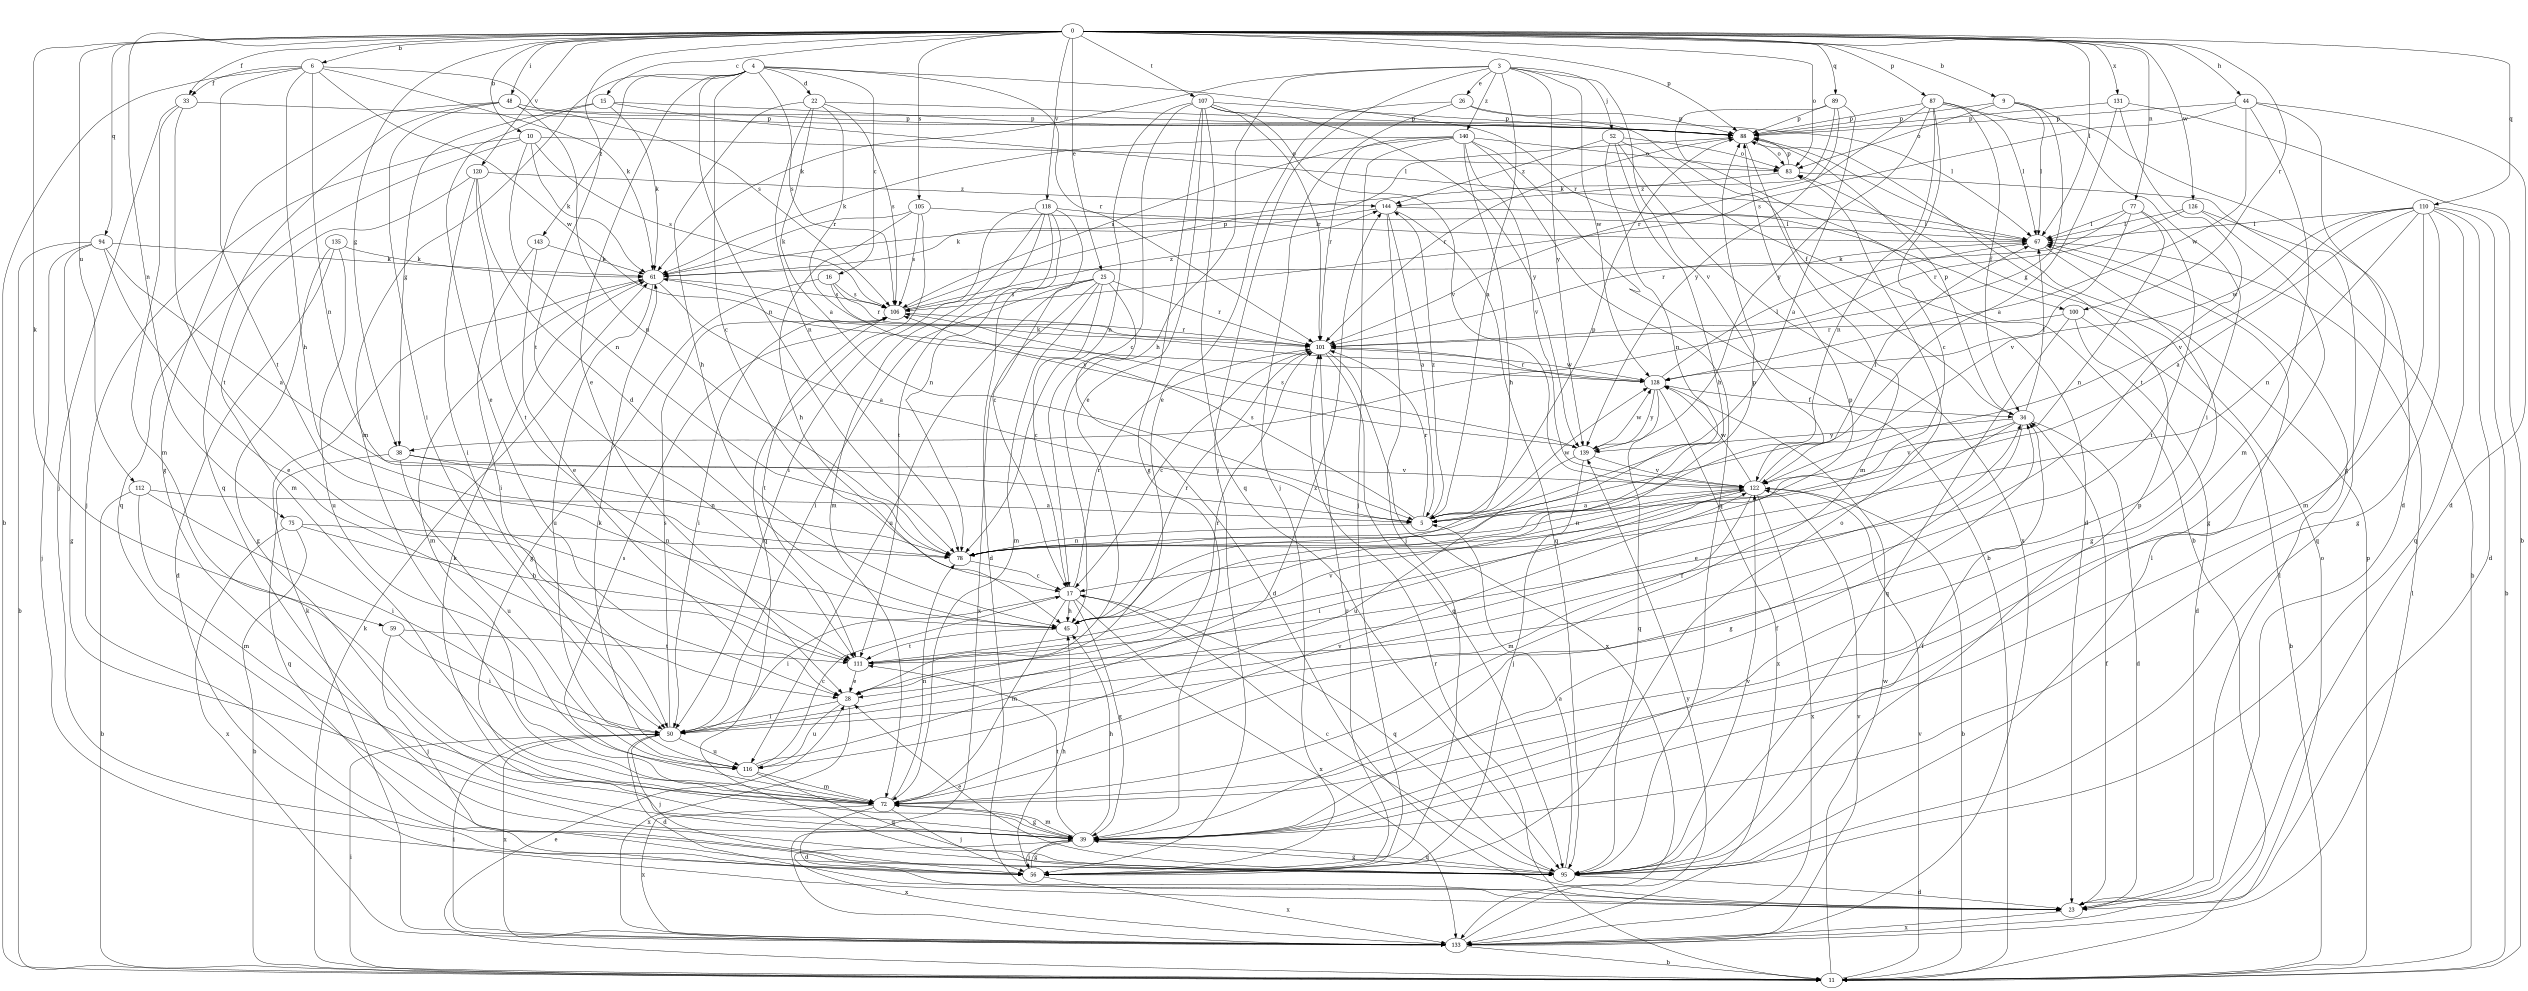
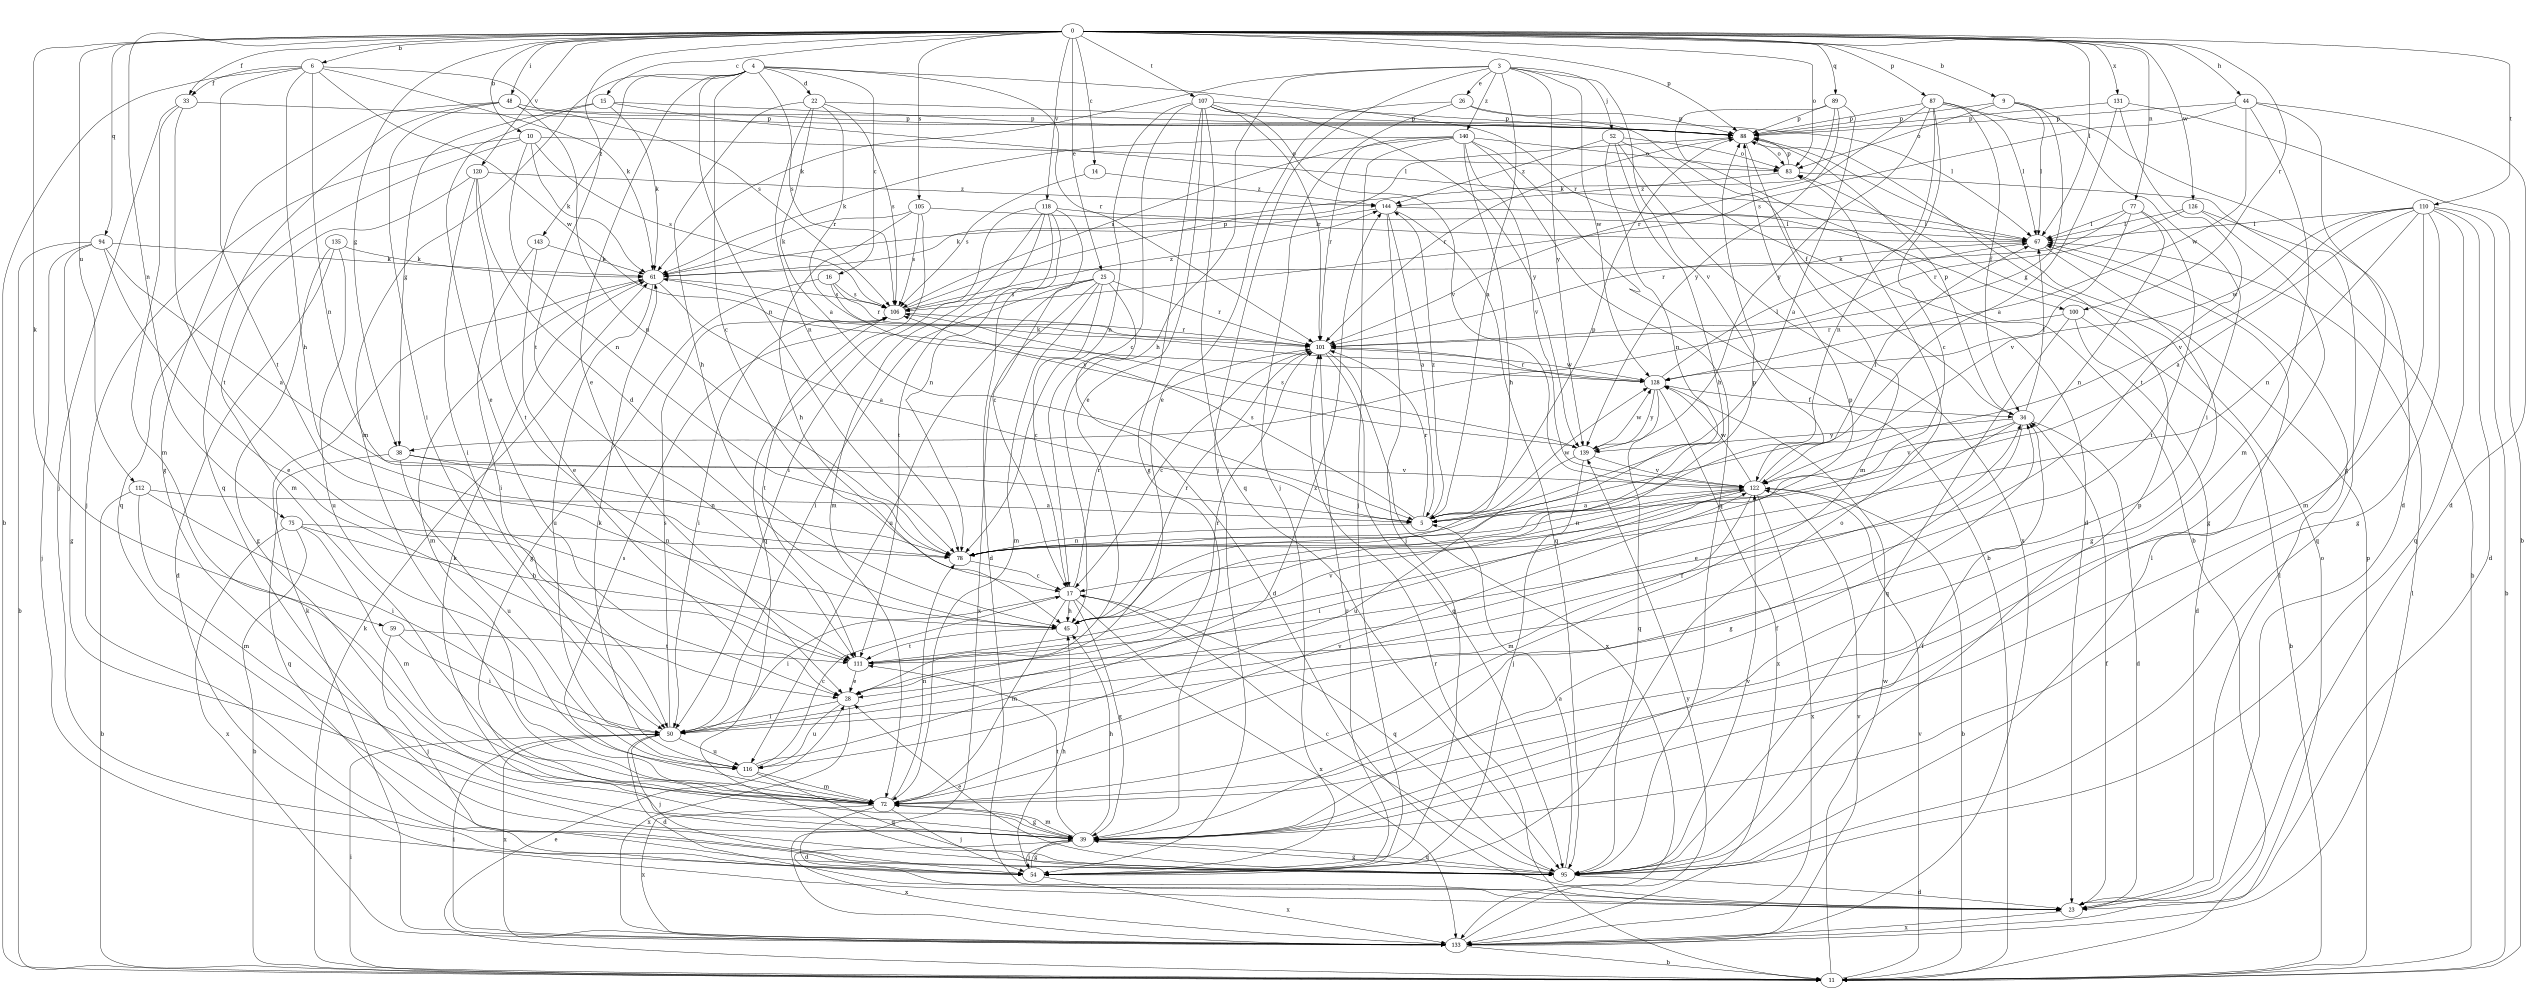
  strict digraph {
    fontname="Noto Serif"
    node [fontname="Noto Serif"]
    edge [fontname="Noto Serif"]
    0
    6
    9
    10
+   14
    15
    25
    33
    38
    44
    48
    59
    67
    75
    77
    83
    87
    88
    89
    94
    100
    105
    107
    110
    111
    112
    118
    120
    126
    131
    45
    61
    128
    78
    106
    11
    50
-   56
+   56 [label=54]
    95
    144
    28
    17
    72
    101
    133
    23
    116
    122
    39
    139
    34
    5
    135
    3
    26
    52
    140
    4
    16
    22
    143
    0 -> 6 [label=b]
    0 -> 9 [label=b]
    0 -> 10 [label=b]
+   0 -> 14 [label=c]
    0 -> 15 [label=c]
    0 -> 25 [label=e]
    0 -> 33 [label=f]
    0 -> 38 [label=g]
    0 -> 44 [label=h]
    0 -> 48 [label=i]
    0 -> 59 [label=k]
    0 -> 67 [label=l]
    0 -> 75 [label=n]
    0 -> 77 [label=n]
    0 -> 83 [label=o]
    0 -> 87 [label=p]
    0 -> 88 [label=p]
    0 -> 89 [label=q]
    0 -> 94 [label=q]
    0 -> 100 [label=r]
    0 -> 105 [label=s]
    0 -> 107 [label=t]
-   0 -> 110 [label=q]
+   0 -> 110 [label=t]
    0 -> 111 [label=t]
    0 -> 112 [label=u]
    0 -> 118 [label=v]
    0 -> 120 [label=v]
    0 -> 126 [label=w]
    0 -> 131 [label=x]
    6 -> 33 [label=f]
    6 -> 111 [label=t]
    6 -> 45 [label=h]
    6 -> 61 [label=k]
    6 -> 128 [label=w]
    6 -> 78 [label=n]
    6 -> 106 [label=s]
    6 -> 11 [label=b]
    9 -> 38 [label=g]
    9 -> 67 [label=l]
    9 -> 83 [label=o]
    9 -> 88 [label=p]
    9 -> 50 [label=i]
    10 -> 83 [label=o]
    10 -> 61 [label=k]
    10 -> 78 [label=n]
    10 -> 106 [label=s]
    10 -> 56 [label=j]
    10 -> 95 [label=q]
+   14 -> 106 [label=s]
+   14 -> 144 [label=z]
    15 -> 38 [label=g]
    15 -> 67 [label=l]
    15 -> 88 [label=p]
    15 -> 61 [label=k]
    15 -> 28 [label=e]
    25 -> 106 [label=s]
    25 -> 50 [label=i]
    25 -> 17 [label=c]
    25 -> 72 [label=m]
    25 -> 101 [label=r]
    25 -> 133 [label=x]
    25 -> 23 [label=d]
    25 -> 116 [label=u]
    33 -> 88 [label=p]
    33 -> 111 [label=t]
    33 -> 56 [label=j]
    33 -> 72 [label=m]
    38 -> 78 [label=n]
    38 -> 95 [label=q]
    38 -> 116 [label=u]
    38 -> 122 [label=v]
    44 -> 88 [label=p]
    44 -> 128 [label=w]
    44 -> 106 [label=s]
    44 -> 72 [label=m]
    44 -> 23 [label=d]
    44 -> 39 [label=g]
    48 -> 67 [label=l]
    48 -> 88 [label=p]
    48 -> 78 [label=n]
    48 -> 50 [label=i]
    48 -> 95 [label=q]
    48 -> 39 [label=g]
    59 -> 111 [label=t]
    59 -> 50 [label=i]
    59 -> 56 [label=j]
    67 -> 61 [label=k]
    67 -> 39 [label=g]
    75 -> 45 [label=h]
    75 -> 78 [label=n]
    75 -> 11 [label=b]
+   75 -> 72 [label=m]
    75 -> 133 [label=x]
    77 -> 67 [label=l]
    77 -> 111 [label=t]
    77 -> 78 [label=n]
    77 -> 101 [label=r]
    77 -> 122 [label=v]
    83 -> 88 [label=p]
    83 -> 11 [label=b]
    83 -> 144 [label=z]
    87 -> 67 [label=l]
    87 -> 88 [label=p]
    87 -> 78 [label=n]
    87 -> 17 [label=c]
    87 -> 101 [label=r]
    87 -> 23 [label=d]
    87 -> 139 [label=y]
    87 -> 34 [label=f]
    88 -> 83 [label=o]
    88 -> 72 [label=m]
    88 -> 101 [label=r]
    89 -> 88 [label=p]
    89 -> 61 [label=k]
    89 -> 11 [label=b]
    89 -> 139 [label=y]
    89 -> 5 [label=a]
    94 -> 61 [label=k]
    94 -> 11 [label=b]
    94 -> 56 [label=j]
    94 -> 28 [label=e]
    94 -> 39 [label=g]
    94 -> 5 [label=a]
    100 -> 11 [label=b]
    100 -> 95 [label=q]
    100 -> 101 [label=r]
    100 -> 23 [label=d]
    105 -> 67 [label=l]
    105 -> 45 [label=h]
    105 -> 61 [label=k]
    105 -> 106 [label=s]
    105 -> 95 [label=q]
    107 -> 88 [label=p]
    107 -> 78 [label=n]
    107 -> 95 [label=q]
    107 -> 28 [label=e]
    107 -> 17 [label=c]
    107 -> 101 [label=r]
    107 -> 122 [label=v]
    107 -> 39 [label=g]
    107 -> 139 [label=y]
    110 -> 67 [label=l]
    110 -> 128 [label=w]
    110 -> 78 [label=n]
    110 -> 11 [label=b]
    110 -> 95 [label=q]
    110 -> 72 [label=m]
    110 -> 23 [label=d]
    110 -> 122 [label=v]
    110 -> 39 [label=g]
    110 -> 5 [label=a]
    111 -> 88 [label=p]
    111 -> 28 [label=e]
    111 -> 122 [label=v]
    112 -> 11 [label=b]
    112 -> 50 [label=i]
    112 -> 72 [label=m]
    112 -> 5 [label=a]
    118 -> 67 [label=l]
    118 -> 111 [label=t]
    118 -> 78 [label=n]
    118 -> 50 [label=i]
    118 -> 17 [label=c]
    118 -> 72 [label=m]
    118 -> 23 [label=d]
    120 -> 111 [label=t]
    120 -> 45 [label=d]
    120 -> 50 [label=i]
    120 -> 144 [label=z]
    120 -> 72 [label=m]
    126 -> 67 [label=l]
    126 -> 95 [label=q]
    126 -> 101 [label=r]
    126 -> 39 [label=g]
    131 -> 88 [label=p]
    131 -> 111 [label=t]
    131 -> 11 [label=b]
    131 -> 5 [label=a]
    45 -> 88 [label=p]
    45 -> 111 [label=t]
    45 -> 101 [label=r]
    61 -> 106 [label=s]
    61 -> 72 [label=m]
    61 -> 116 [label=u]
    61 -> 5 [label=a]
    128 -> 67 [label=l]
    128 -> 61 [label=k]
    128 -> 95 [label=q]
    128 -> 101 [label=r]
    128 -> 133 [label=x]
    128 -> 139 [label=y]
    128 -> 34 [label=f]
    78 -> 17 [label=c]
    106 -> 88 [label=p]
    106 -> 111 [label=t]
    106 -> 50 [label=i]
    106 -> 144 [label=z]
    106 -> 101 [label=r]
    11 -> 88 [label=p]
    11 -> 61 [label=k]
    11 -> 128 [label=w]
    11 -> 50 [label=i]
    11 -> 28 [label=e]
    11 -> 101 [label=r]
    11 -> 122 [label=v]
    50 -> 106 [label=s]
    50 -> 56 [label=j]
    50 -> 133 [label=x]
    50 -> 23 [label=d]
    50 -> 116 [label=u]
    50 -> 34 [label=f]
    56 -> 83 [label=o]
    56 -> 45 [label=h]
    56 -> 101 [label=r]
    56 -> 133 [label=x]
    56 -> 39 [label=g]
    95 -> 67 [label=l]
    95 -> 88 [label=p]
    95 -> 28 [label=e]
    95 -> 17 [label=c]
    95 -> 23 [label=d]
    95 -> 122 [label=v]
    95 -> 39 [label=g]
    95 -> 34 [label=f]
    95 -> 5 [label=a]
    144 -> 67 [label=l]
    144 -> 61 [label=k]
    144 -> 56 [label=j]
    144 -> 95 [label=q]
    144 -> 5 [label=a]
    28 -> 50 [label=i]
    28 -> 101 [label=r]
    28 -> 133 [label=x]
    28 -> 116 [label=u]
    17 -> 45 [label=h]
    17 -> 50 [label=i]
    17 -> 95 [label=q]
    17 -> 72 [label=m]
    17 -> 101 [label=r]
    17 -> 133 [label=x]
    17 -> 39 [label=g]
    72 -> 78 [label=n]
    72 -> 106 [label=s]
    72 -> 56 [label=j]
    72 -> 133 [label=x]
    72 -> 23 [label=d]
    72 -> 122 [label=v]
    72 -> 39 [label=g]
    101 -> 128 [label=w]
    101 -> 95 [label=q]
    101 -> 17 [label=c]
    101 -> 133 [label=x]
    133 -> 67 [label=l]
    133 -> 83 [label=o]
    133 -> 61 [label=k]
    133 -> 11 [label=b]
    133 -> 50 [label=i]
    133 -> 122 [label=v]
    133 -> 139 [label=y]
    23 -> 67 [label=l]
    23 -> 133 [label=x]
    23 -> 34 [label=f]
    116 -> 61 [label=k]
    116 -> 95 [label=q]
    116 -> 144 [label=z]
    116 -> 17 [label=c]
    116 -> 72 [label=m]
    122 -> 67 [label=l]
    122 -> 128 [label=w]
    122 -> 78 [label=n]
    122 -> 11 [label=b]
    122 -> 50 [label=i]
    122 -> 72 [label=m]
    122 -> 133 [label=x]
    122 -> 5 [label=a]
    39 -> 111 [label=t]
    39 -> 45 [label=h]
    39 -> 61 [label=k]
    39 -> 56 [label=j]
    39 -> 95 [label=q]
    39 -> 72 [label=m]
    39 -> 133 [label=x]
    39 -> 34 [label=f]
    139 -> 128 [label=w]
    139 -> 106 [label=s]
    139 -> 56 [label=j]
    139 -> 116 [label=u]
    139 -> 122 [label=v]
    34 -> 67 [label=l]
    34 -> 88 [label=p]
    34 -> 28 [label=e]
    34 -> 23 [label=d]
    34 -> 122 [label=v]
    34 -> 39 [label=g]
    34 -> 139 [label=y]
    5 -> 88 [label=p]
    5 -> 128 [label=w]
    5 -> 78 [label=n]
    5 -> 106 [label=s]
    5 -> 144 [label=z]
    5 -> 101 [label=r]
    135 -> 61 [label=k]
    135 -> 23 [label=d]
    135 -> 116 [label=u]
    135 -> 39 [label=g]
    3 -> 45 [label=h]
    3 -> 61 [label=k]
    3 -> 128 [label=w]
    3 -> 56 [label=j]
    3 -> 122 [label=v]
    3 -> 139 [label=y]
    3 -> 5 [label=a]
    3 -> 26 [label=e]
    3 -> 52 [label=j]
    3 -> 140 [label=z]
    26 -> 88 [label=p]
    26 -> 56 [label=j]
    26 -> 28 [label=e]
    26 -> 34 [label=f]
    52 -> 83 [label=o]
    52 -> 45 [label=h]
    52 -> 78 [label=n]
    52 -> 144 [label=z]
    52 -> 133 [label=x]
    52 -> 23 [label=d]
    140 -> 83 [label=o]
    140 -> 45 [label=h]
    140 -> 61 [label=k]
    140 -> 106 [label=s]
    140 -> 11 [label=b]
    140 -> 56 [label=j]
    140 -> 95 [label=q]
    140 -> 101 [label=r]
    140 -> 122 [label=v]
    4 -> 100 [label=r]
    4 -> 78 [label=n]
    4 -> 106 [label=s]
    4 -> 28 [label=e]
    4 -> 17 [label=c]
    4 -> 72 [label=m]
    4 -> 101 [label=r]
    4 -> 16 [label=c]
    4 -> 22 [label=d]
    4 -> 143 [label=z]
    16 -> 106 [label=s]
    16 -> 101 [label=r]
    16 -> 39 [label=g]
    16 -> 139 [label=y]
    22 -> 88 [label=p]
    22 -> 45 [label=h]
    22 -> 78 [label=n]
    22 -> 106 [label=s]
    22 -> 101 [label=r]
    22 -> 5 [label=a]
    143 -> 61 [label=k]
    143 -> 50 [label=i]
    143 -> 28 [label=e]
  }
